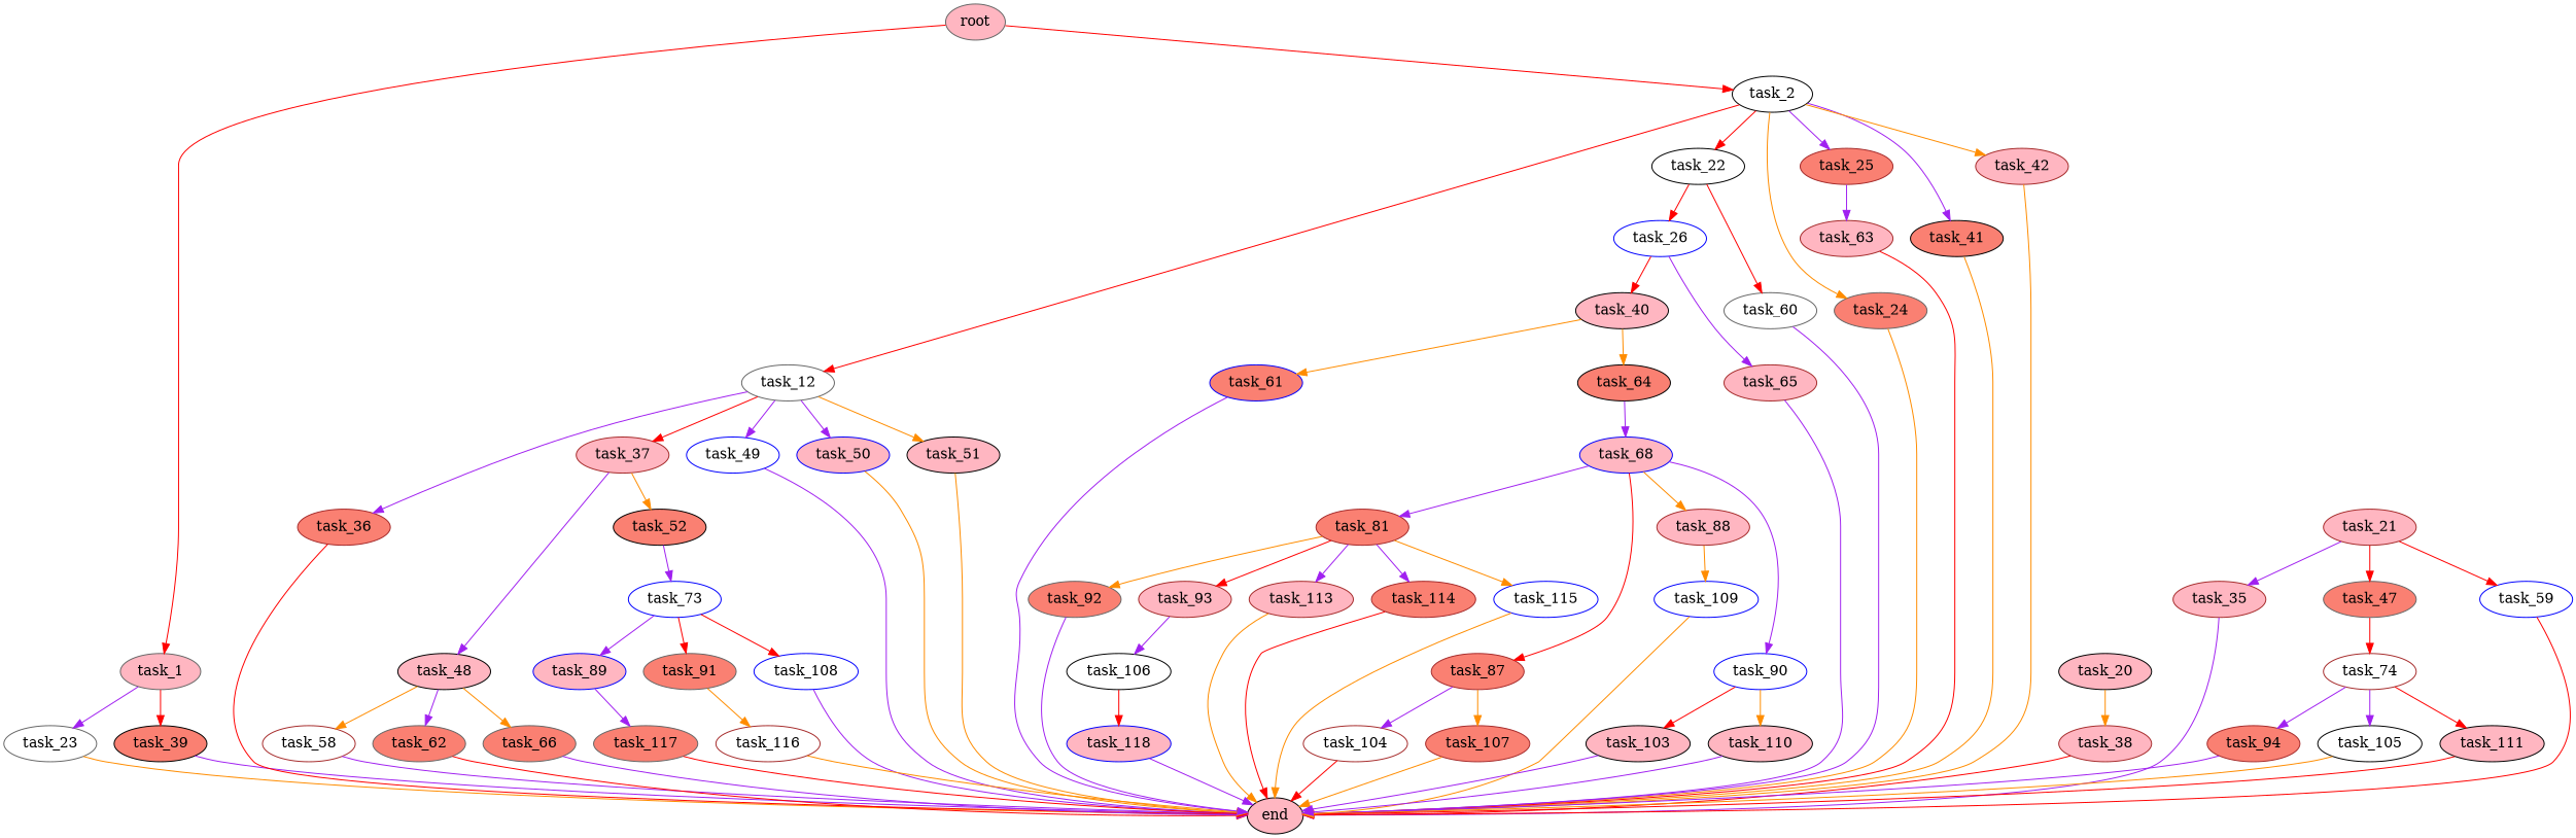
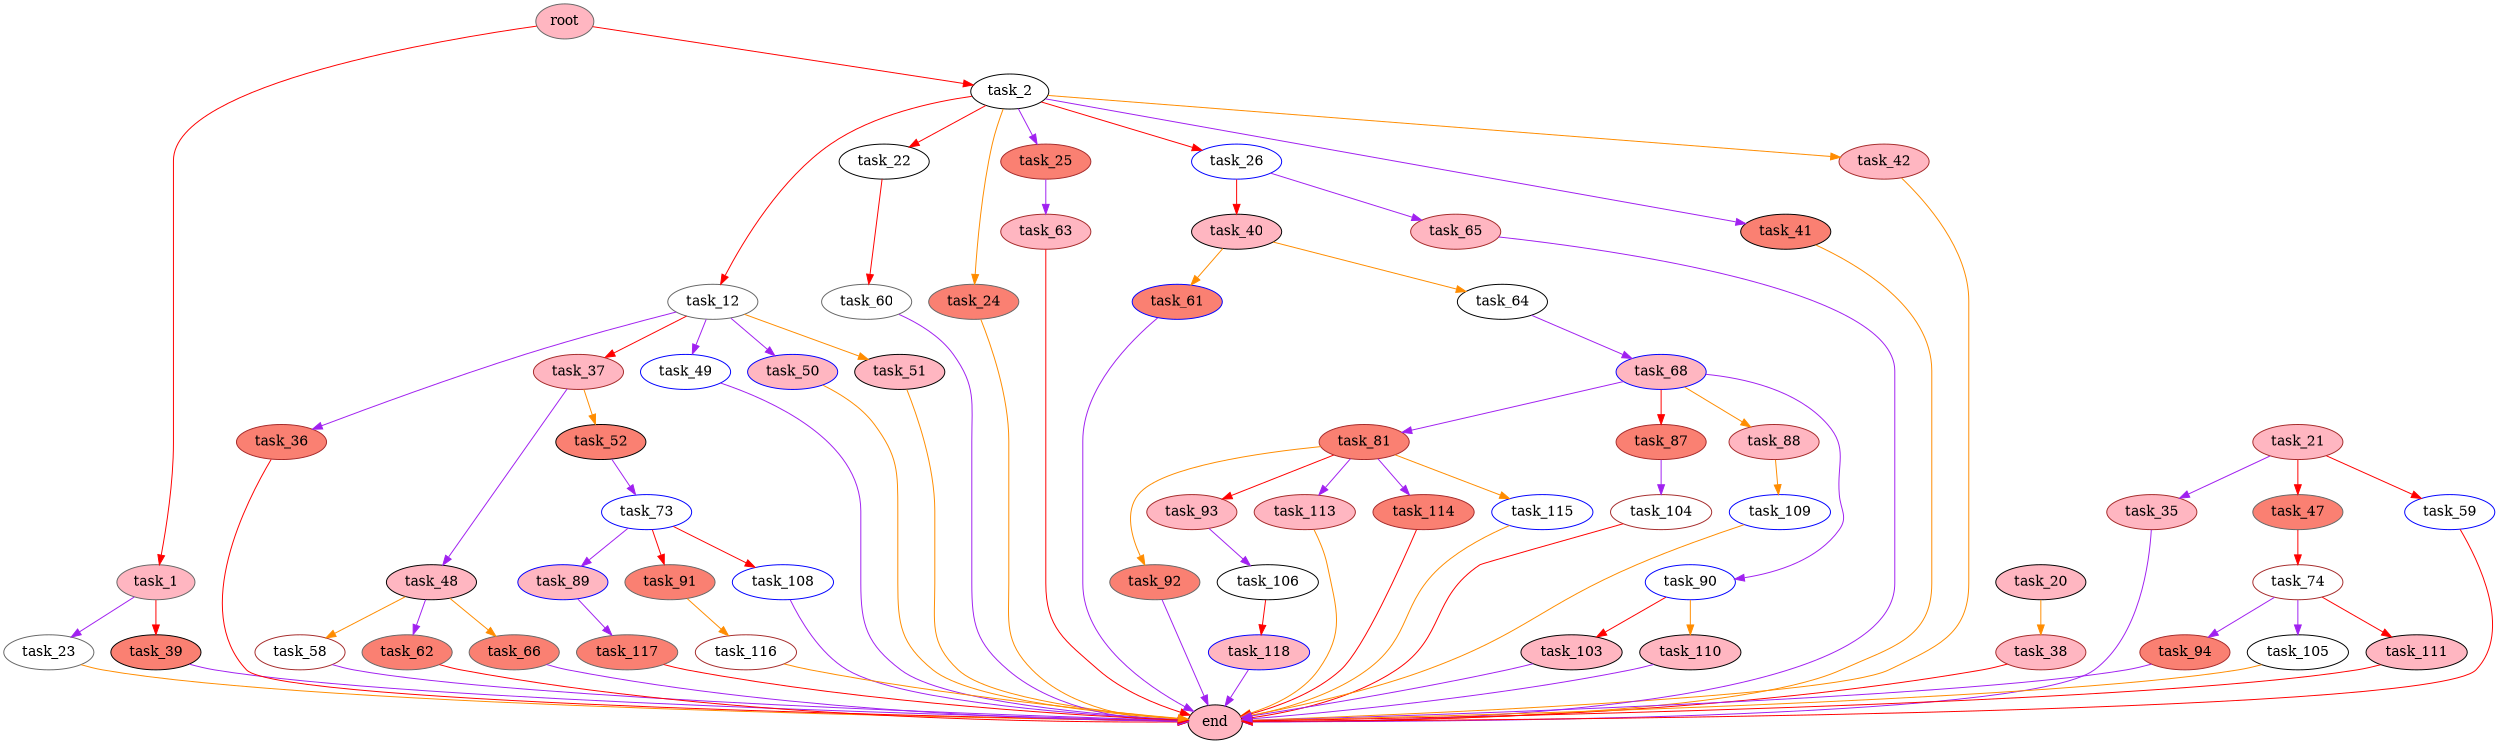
  digraph {
    node [color=brown fillcolor=lightpink style=filled]
    edge [color=purple]
    root [color=gray40]
    task_1 [color=gray40]
    task_2 [color=black fillcolor=white]
    task_23 [color=gray40 fillcolor=white]
    task_39 [color=black fillcolor=salmon]
    task_12 [color=gray40 fillcolor=white]
    task_22 [color=black fillcolor=white]
    task_24 [color=gray40 fillcolor=salmon]
    task_25 [fillcolor=salmon]
    task_26 [color=blue fillcolor=white]
    task_41 [color=black fillcolor=salmon]
    task_42
    end [color=black]
    task_36 [fillcolor=salmon]
    task_37
    task_49 [color=blue fillcolor=white]
    task_50 [color=blue]
    task_51 [color=black]
    task_60 [color=gray40 fillcolor=white]
    task_63
    task_40 [color=black]
    task_65
    task_20 [color=black]
    task_38
    task_21
    task_35
    task_47 [color=gray40 fillcolor=salmon]
    task_59 [color=blue fillcolor=white]
    task_48 [color=black]
    task_52 [color=black fillcolor=salmon]
    task_61 [color=blue fillcolor=salmon]
-   task_64 [color=black fillcolor=salmon]
+   task_64 [color=black fillcolor=white]
    task_74 [fillcolor=white]
    task_58 [fillcolor=white]
    task_62 [color=gray40 fillcolor=salmon]
    task_66 [color=gray40 fillcolor=salmon]
    task_73 [color=blue fillcolor=white]
    task_94 [fillcolor=salmon]
    task_105 [color=black fillcolor=white]
    task_111 [color=black]
    task_68 [color=blue]
    task_89 [color=blue]
    task_91 [color=gray40 fillcolor=salmon]
    task_108 [color=blue fillcolor=white]
    task_81 [fillcolor=salmon]
    task_87 [fillcolor=salmon]
    task_88
    task_90 [color=blue fillcolor=white]
    task_117 [color=gray40 fillcolor=salmon]
    task_116 [fillcolor=white]
    task_92 [color=gray40 fillcolor=salmon]
    task_93
    task_113
    task_114 [fillcolor=salmon]
    task_115 [color=blue fillcolor=white]
    task_104 [fillcolor=white]
-   task_107 [fillcolor=salmon]
    task_109 [color=blue fillcolor=white]
    task_103 [color=black]
    task_110 [color=black]
    task_106 [color=black fillcolor=white]
    task_118 [color=blue]
    root -> task_1 [color=red]
    root -> task_2 [color=red]
    task_1 -> task_23
    task_1 -> task_39 [color=red]
    task_2 -> task_12 [color=red]
    task_2 -> task_22 [color=red]
    task_2 -> task_24 [color=darkorange]
    task_2 -> task_25
-   task_22 -> task_26 [color=red]
+   task_2 -> task_26 [color=red]
    task_2 -> task_41
    task_2 -> task_42 [color=darkorange]
    task_23 -> end [color=darkorange]
    task_39 -> end
    task_12 -> task_36
    task_12 -> task_37 [color=red]
    task_12 -> task_49
    task_12 -> task_50
    task_12 -> task_51 [color=darkorange]
    task_22 -> task_60 [color=red]
    task_24 -> end [color=darkorange]
    task_25 -> task_63
    task_26 -> task_40 [color=red]
    task_26 -> task_65
    task_41 -> end [color=darkorange]
    task_42 -> end [color=darkorange]
    task_36 -> end [color=red]
    task_37 -> task_48
    task_37 -> task_52 [color=darkorange]
    task_49 -> end
    task_50 -> end [color=darkorange]
    task_51 -> end [color=darkorange]
    task_60 -> end
    task_63 -> end [color=red]
    task_40 -> task_61 [color=darkorange]
    task_40 -> task_64 [color=darkorange]
    task_65 -> end
    task_20 -> task_38 [color=darkorange]
    task_38 -> end [color=red]
    task_21 -> task_35
    task_21 -> task_47 [color=red]
    task_21 -> task_59 [color=red]
    task_35 -> end
    task_47 -> task_74 [color=red]
    task_59 -> end [color=red]
    task_48 -> task_58 [color=darkorange]
    task_48 -> task_62
    task_48 -> task_66 [color=darkorange]
    task_52 -> task_73
    task_61 -> end
    task_64 -> task_68
    task_74 -> task_94
    task_74 -> task_105
    task_74 -> task_111 [color=red]
    task_58 -> end
    task_62 -> end [color=red]
    task_66 -> end
    task_73 -> task_89
    task_73 -> task_91 [color=red]
    task_73 -> task_108 [color=red]
    task_94 -> end
    task_105 -> end [color=darkorange]
    task_111 -> end [color=red]
    task_68 -> task_81
    task_68 -> task_87 [color=red]
    task_68 -> task_88 [color=darkorange]
    task_68 -> task_90
    task_89 -> task_117
    task_91 -> task_116 [color=darkorange]
    task_108 -> end
    task_81 -> task_92 [color=darkorange]
    task_81 -> task_93 [color=red]
    task_81 -> task_113
    task_81 -> task_114
    task_81 -> task_115 [color=darkorange]
    task_87 -> task_104
-   task_87 -> task_107 [color=darkorange]
    task_88 -> task_109 [color=darkorange]
    task_90 -> task_103 [color=red]
    task_90 -> task_110 [color=darkorange]
    task_117 -> end [color=red]
    task_116 -> end [color=darkorange]
    task_92 -> end
    task_93 -> task_106
    task_113 -> end [color=darkorange]
    task_114 -> end [color=red]
    task_115 -> end [color=darkorange]
    task_104 -> end [color=red]
-   task_107 -> end [color=darkorange]
    task_109 -> end [color=darkorange]
    task_103 -> end
    task_110 -> end
    task_106 -> task_118 [color=red]
    task_118 -> end
  }
